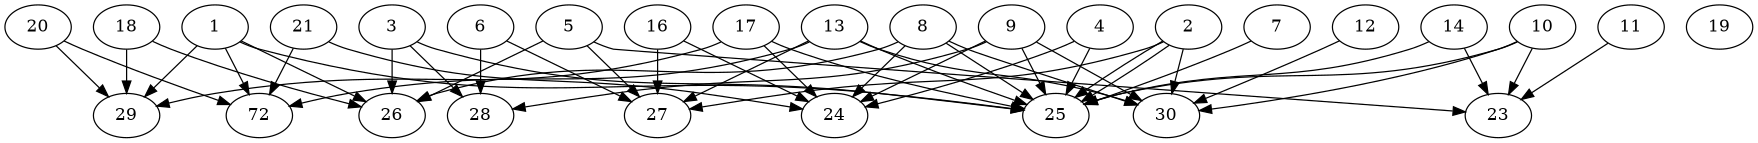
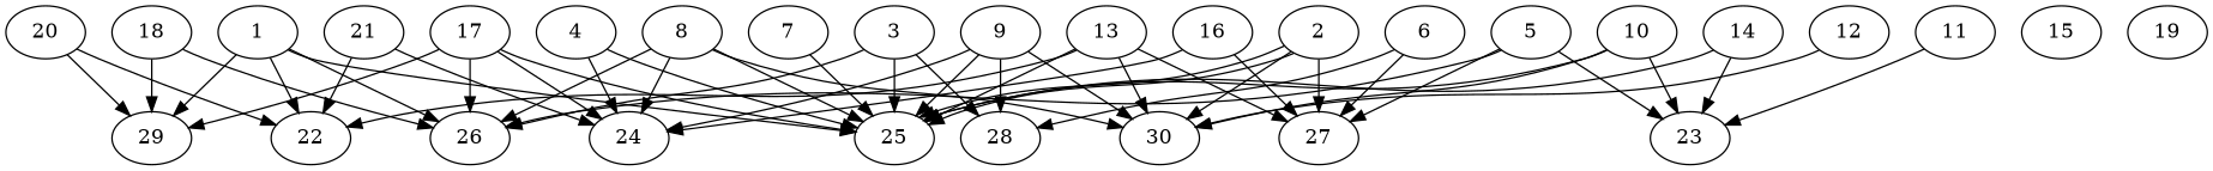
  digraph {
    node [alpha=0.17]
    1 [expect_size=31322112]
-   22 [alpha=0.14 expect_size=8055808 label=72]
+   22 [alpha=0.14 expect_size=8055808]
    25 [alpha=0.08 expect_size=18994176]
    26 [alpha=0.02 expect_size=11242496]
    29 [alpha=0.18 expect_size=12644352]
    2 [alpha=0.14 expect_size=50775040]
    27 [alpha=0.16 expect_size=51495936]
    30 [alpha=0.07 expect_size=50065408]
    3 [alpha=0.03 expect_size=42250240]
    28 [alpha=0.07 expect_size=35195904]
    4 [alpha=0.19 expect_size=20594688]
    24 [alpha=0.04 expect_size=13635584]
    5 [alpha=0.11 expect_size=19272704]
    23 [alpha=0.06 expect_size=37875712]
    6 [alpha=0.00 expect_size=27627520]
    7 [alpha=0.00 expect_size=5272576]
    8 [expect_size=47747072]
    9 [alpha=0.15 expect_size=50048000]
    10 [alpha=0.06 expect_size=49214464]
    11 [alpha=0.09 expect_size=27684864]
    12 [alpha=0.13 expect_size=21432320]
    13 [alpha=0.10 expect_size=7506944]
    14 [alpha=0.02 expect_size=13719552]
+   15 [expect_size=11866112]
    16 [expect_size=37516288]
    17 [alpha=0.13 expect_size=38011904]
    18 [alpha=0.10 expect_size=38905856]
    19 [alpha=0.16 expect_size=32292864]
    20 [alpha=0.02 expect_size=21095424]
    21 [alpha=0.18 expect_size=34938880]
    1 -> 22
    1 -> 25
    1 -> 26
    1 -> 29
    2 -> 25
    2 -> 25
    2 -> 27
    2 -> 30
    3 -> 25
    3 -> 26
    3 -> 28
    4 -> 25
    4 -> 24
    5 -> 26
    5 -> 27
    5 -> 23
    6 -> 27
    6 -> 28
    7 -> 25
    8 -> 25
    8 -> 26
    8 -> 30
    8 -> 24
    9 -> 25
    9 -> 30
    9 -> 28
    9 -> 24
    10 -> 25
    10 -> 30
    10 -> 23
    11 -> 23
    12 -> 30
    13 -> 22
    13 -> 25
    13 -> 27
    13 -> 30
    14 -> 25
    14 -> 23
    16 -> 27
    16 -> 24
    17 -> 25
+   17 -> 26
    17 -> 29
    17 -> 24
    18 -> 26
    18 -> 29
    20 -> 22
    20 -> 29
    21 -> 22
    21 -> 24
  }
